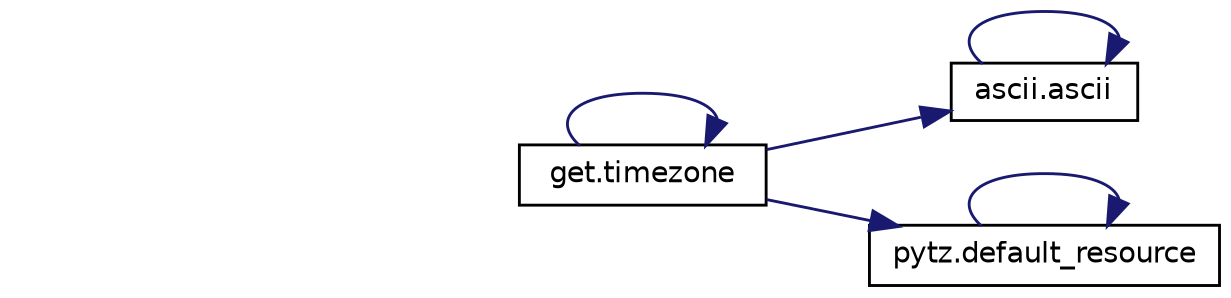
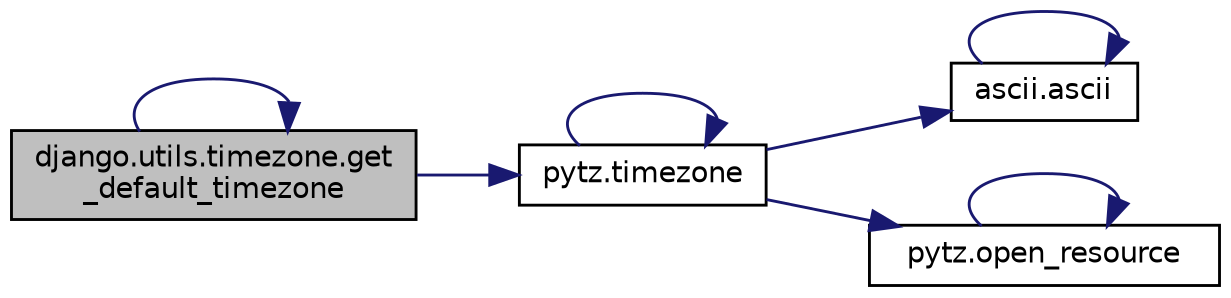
  digraph {
    rankdir=LR
    node [color=black fillcolor=white fontname=Helvetica fontsize=10 shape=record style=filled]
    edge [color=midnightblue fontname=Helvetica fontsize=10 labelfontname=Helvetica labelfontsize=10 style=solid]
-   n2 [height=0.2 label="get.timezone" width=0.4]
+   n1 [fillcolor=grey75 fontcolor=black height=0.2 label="django.utils.timezone.get\l_default_timezone" width=0.4]
+   n2 [height=0.2 label="pytz.timezone" width=0.4]
    n3 [height=0.2 label="ascii.ascii" width=0.4]
-   n4 [height=0.2 label="pytz.default_resource" width=0.4]
+   n4 [height=0.2 label="pytz.open_resource" width=0.4]
+   n1 -> n1
+   n1 -> n2
    n2 -> n2
    n2 -> n3
    n2 -> n4
    n3 -> n3
    n4 -> n4
  }
